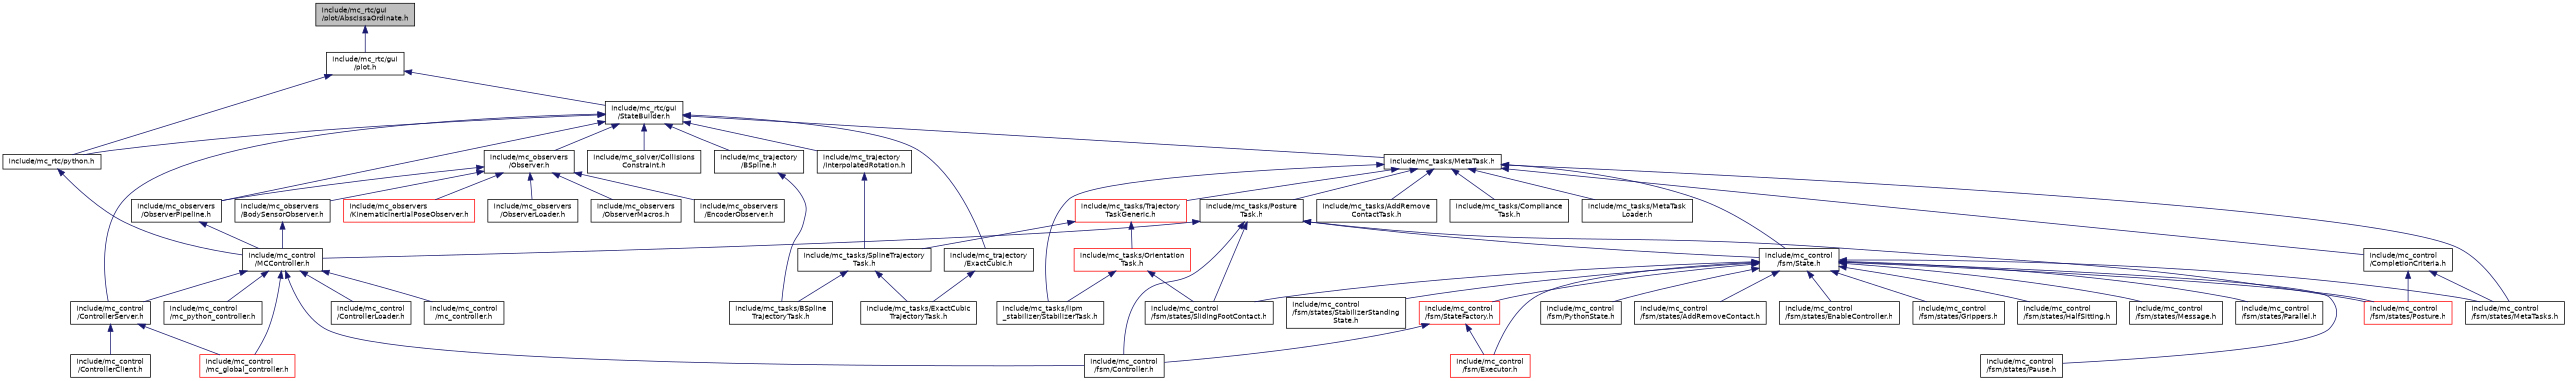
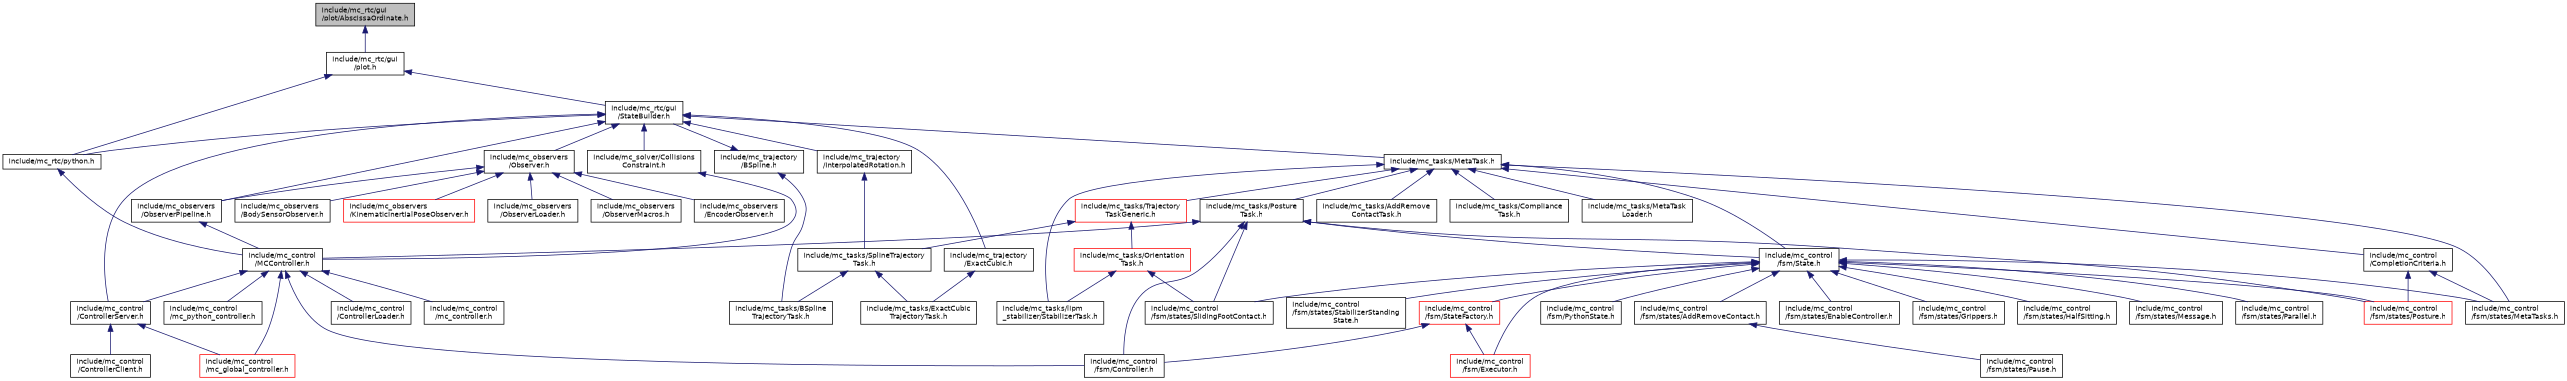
  digraph {
    node [color=black fillcolor=white fontname=Helvetica fontsize=10 shape=record style=filled]
    edge [color=midnightblue dir=back fontname=Helvetica fontsize=10 labelfontname=Helvetica labelfontsize=10 style=solid]
    n1 [fillcolor=grey75 fontcolor=black height=0.2 label="include/mc_rtc/gui\l/plot/AbscissaOrdinate.h" width=0.4]
    n2 [height=0.2 label="include/mc_rtc/gui\l/plot.h" width=0.4]
    n3 [height=0.2 label="include/mc_rtc/gui\l/StateBuilder.h" width=0.4]
    n4 [height=0.2 label="include/mc_rtc/python.h" width=0.4]
    n5 [height=0.2 label="include/mc_tasks/MetaTask.h" width=0.4]
    n6 [height=0.2 label="include/mc_control\l/ControllerServer.h" width=0.4]
    n7 [height=0.2 label="include/mc_observers\l/Observer.h" width=0.4]
    n8 [height=0.2 label="include/mc_observers\l/ObserverPipeline.h" width=0.4]
    n9 [height=0.2 label="include/mc_solver/Collisions\lConstraint.h" width=0.4]
    n10 [height=0.2 label="include/mc_trajectory\l/InterpolatedRotation.h" width=0.4]
    n11 [height=0.2 label="include/mc_trajectory\l/BSpline.h" width=0.4]
    n12 [height=0.2 label="include/mc_trajectory\l/ExactCubic.h" width=0.4]
    n13 [height=0.2 label="include/mc_control\l/MCController.h" width=0.4]
    n14 [height=0.2 label="include/mc_control\l/CompletionCriteria.h" width=0.4]
    n15 [height=0.2 label="include/mc_control\l/fsm/states/MetaTasks.h" width=0.4]
    n16 [height=0.2 label="include/mc_tasks/Posture\lTask.h" width=0.4]
    n17 [height=0.2 label="include/mc_control\l/fsm/State.h" width=0.4]
    n18 [color=red height=0.2 label="include/mc_tasks/Trajectory\lTaskGeneric.h" width=0.4]
    n19 [height=0.2 label="include/mc_tasks/lipm\l_stabilizer/StabilizerTask.h" width=0.4]
    n20 [height=0.2 label="include/mc_tasks/AddRemove\lContactTask.h" width=0.4]
    n21 [height=0.2 label="include/mc_tasks/Compliance\lTask.h" width=0.4]
    n22 [height=0.2 label="include/mc_tasks/MetaTask\lLoader.h" width=0.4]
    n23 [color=red height=0.2 label="include/mc_control\l/mc_global_controller.h" width=0.4]
    n24 [height=0.2 label="include/mc_control\l/ControllerClient.h" width=0.4]
    n25 [height=0.2 label="include/mc_observers\l/BodySensorObserver.h" width=0.4]
    n26 [height=0.2 label="include/mc_observers\l/EncoderObserver.h" width=0.4]
    n27 [color=red height=0.2 label="include/mc_observers\l/KinematicInertialPoseObserver.h" width=0.4]
    n28 [height=0.2 label="include/mc_observers\l/ObserverLoader.h" width=0.4]
    n29 [height=0.2 label="include/mc_observers\l/ObserverMacros.h" width=0.4]
    n30 [height=0.2 label="include/mc_tasks/SplineTrajectory\lTask.h" width=0.4]
    n31 [height=0.2 label="include/mc_tasks/BSpline\lTrajectoryTask.h" width=0.4]
    n32 [height=0.2 label="include/mc_tasks/ExactCubic\lTrajectoryTask.h" width=0.4]
    n33 [color=red height=0.2 label="include/mc_control\l/fsm/states/Posture.h" width=0.4]
    n34 [height=0.2 label="include/mc_control\l/fsm/Controller.h" width=0.4]
    n35 [height=0.2 label="include/mc_control\l/fsm/states/SlidingFootContact.h" width=0.4]
    n36 [color=red height=0.2 label="include/mc_control\l/fsm/Executor.h" width=0.4]
    n37 [color=red height=0.2 label="include/mc_control\l/fsm/StateFactory.h" width=0.4]
    n38 [height=0.2 label="include/mc_control\l/fsm/PythonState.h" width=0.4]
    n39 [height=0.2 label="include/mc_control\l/fsm/states/AddRemoveContact.h" width=0.4]
    n40 [height=0.2 label="include/mc_control\l/fsm/states/EnableController.h" width=0.4]
    n41 [height=0.2 label="include/mc_control\l/fsm/states/Grippers.h" width=0.4]
    n42 [height=0.2 label="include/mc_control\l/fsm/states/HalfSitting.h" width=0.4]
    n43 [height=0.2 label="include/mc_control\l/fsm/states/Message.h" width=0.4]
    n44 [height=0.2 label="include/mc_control\l/fsm/states/Parallel.h" width=0.4]
    n45 [height=0.2 label="include/mc_control\l/fsm/states/Pause.h" width=0.4]
    n46 [height=0.2 label="include/mc_control\l/fsm/states/StabilizerStanding\lState.h" width=0.4]
    n47 [color=red height=0.2 label="include/mc_tasks/Orientation\lTask.h" width=0.4]
    n48 [height=0.2 label="include/mc_control\l/ControllerLoader.h" width=0.4]
    n49 [height=0.2 label="include/mc_control\l/mc_controller.h" width=0.4]
    n50 [height=0.2 label="include/mc_control\l/mc_python_controller.h" width=0.4]
    n1 -> n2
    n2 -> n3
    n2 -> n4
    n3 -> n4
    n3 -> n5
    n3 -> n6
    n3 -> n7
    n3 -> n8
    n3 -> n9
    n3 -> n10
-   n3 -> n11
+   n11 -> n3
    n3 -> n12
    n4 -> n13
    n5 -> n14
    n5 -> n15
    n5 -> n16
    n5 -> n17
    n5 -> n18
    n5 -> n19
    n5 -> n20
    n5 -> n21
    n5 -> n22
    n6 -> n23
    n6 -> n24
    n7 -> n8
    n7 -> n25
    n7 -> n26
    n7 -> n27
    n7 -> n28
    n7 -> n29
    n8 -> n13
-   n25 -> n13
+   n9 -> n13
    n10 -> n30
    n11 -> n31
    n12 -> n32
    n13 -> n6
    n13 -> n23
    n13 -> n34
    n13 -> n48
    n13 -> n49
    n13 -> n50
    n14 -> n15
    n14 -> n33
    n16 -> n13
    n16 -> n17
    n16 -> n33
    n16 -> n34
    n16 -> n35
    n17 -> n15
    n17 -> n33
    n17 -> n35
    n17 -> n36
    n17 -> n37
    n17 -> n38
    n17 -> n39
    n17 -> n40
    n17 -> n41
    n17 -> n42
    n17 -> n43
    n17 -> n44
-   n17 -> n45
+   n39 -> n45
    n17 -> n46
    n18 -> n30
    n18 -> n47
    n30 -> n31
    n30 -> n32
    n37 -> n34
    n37 -> n36
    n47 -> n19
    n47 -> n35
  }
